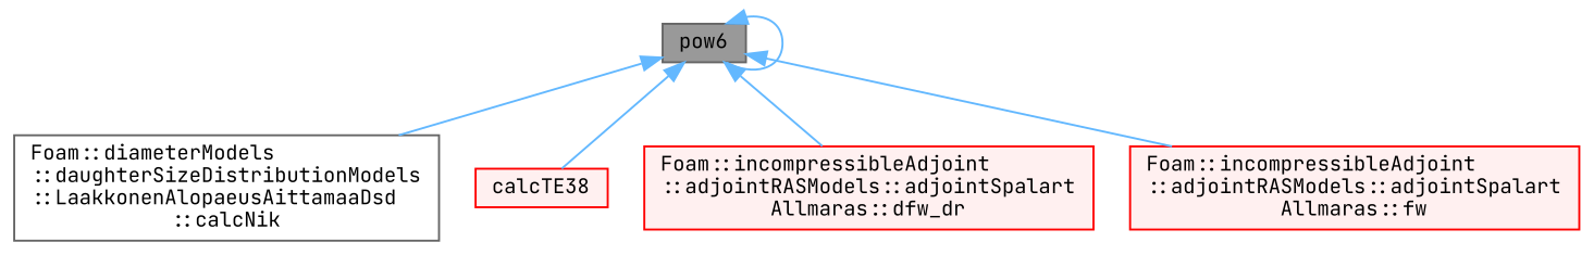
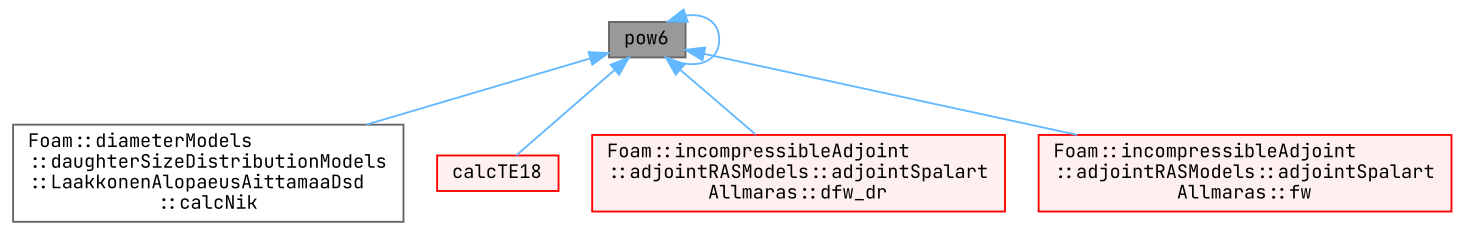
  digraph {
    rankdir=TB
    fontname="JetBrains Mono"
    node [color=red fillcolor="#FFF0F0" fontname="JetBrains Mono" fontsize=10 shape=box style=filled]
    edge [color=steelblue1 dir=back fontname="JetBrains Mono" fontsize=10 labelfontname=Helvetica labelfontsize=10 style=solid]
    n1 [color=gray40 fillcolor=grey60 fontcolor=black height=0.2 label=pow6 width=0.4]
    n2 [color=grey40 fillcolor=white height=0.2 label="Foam::diameterModels\l::daughterSizeDistributionModels\l::LaakkonenAlopaeusAittamaaDsd\l::calcNik" width=0.4]
-   n3 [height=0.2 label=calcTE38 width=0.4]
+   n3 [height=0.2 label=calcTE18 width=0.4]
    n4 [height=0.2 label="Foam::incompressibleAdjoint\l::adjointRASModels::adjointSpalart\lAllmaras::dfw_dr" width=0.4]
    n5 [height=0.2 label="Foam::incompressibleAdjoint\l::adjointRASModels::adjointSpalart\lAllmaras::fw" width=0.4]
    n1 -> n1
    n1 -> n2
    n1 -> n3
    n1 -> n4
    n1 -> n5
  }
